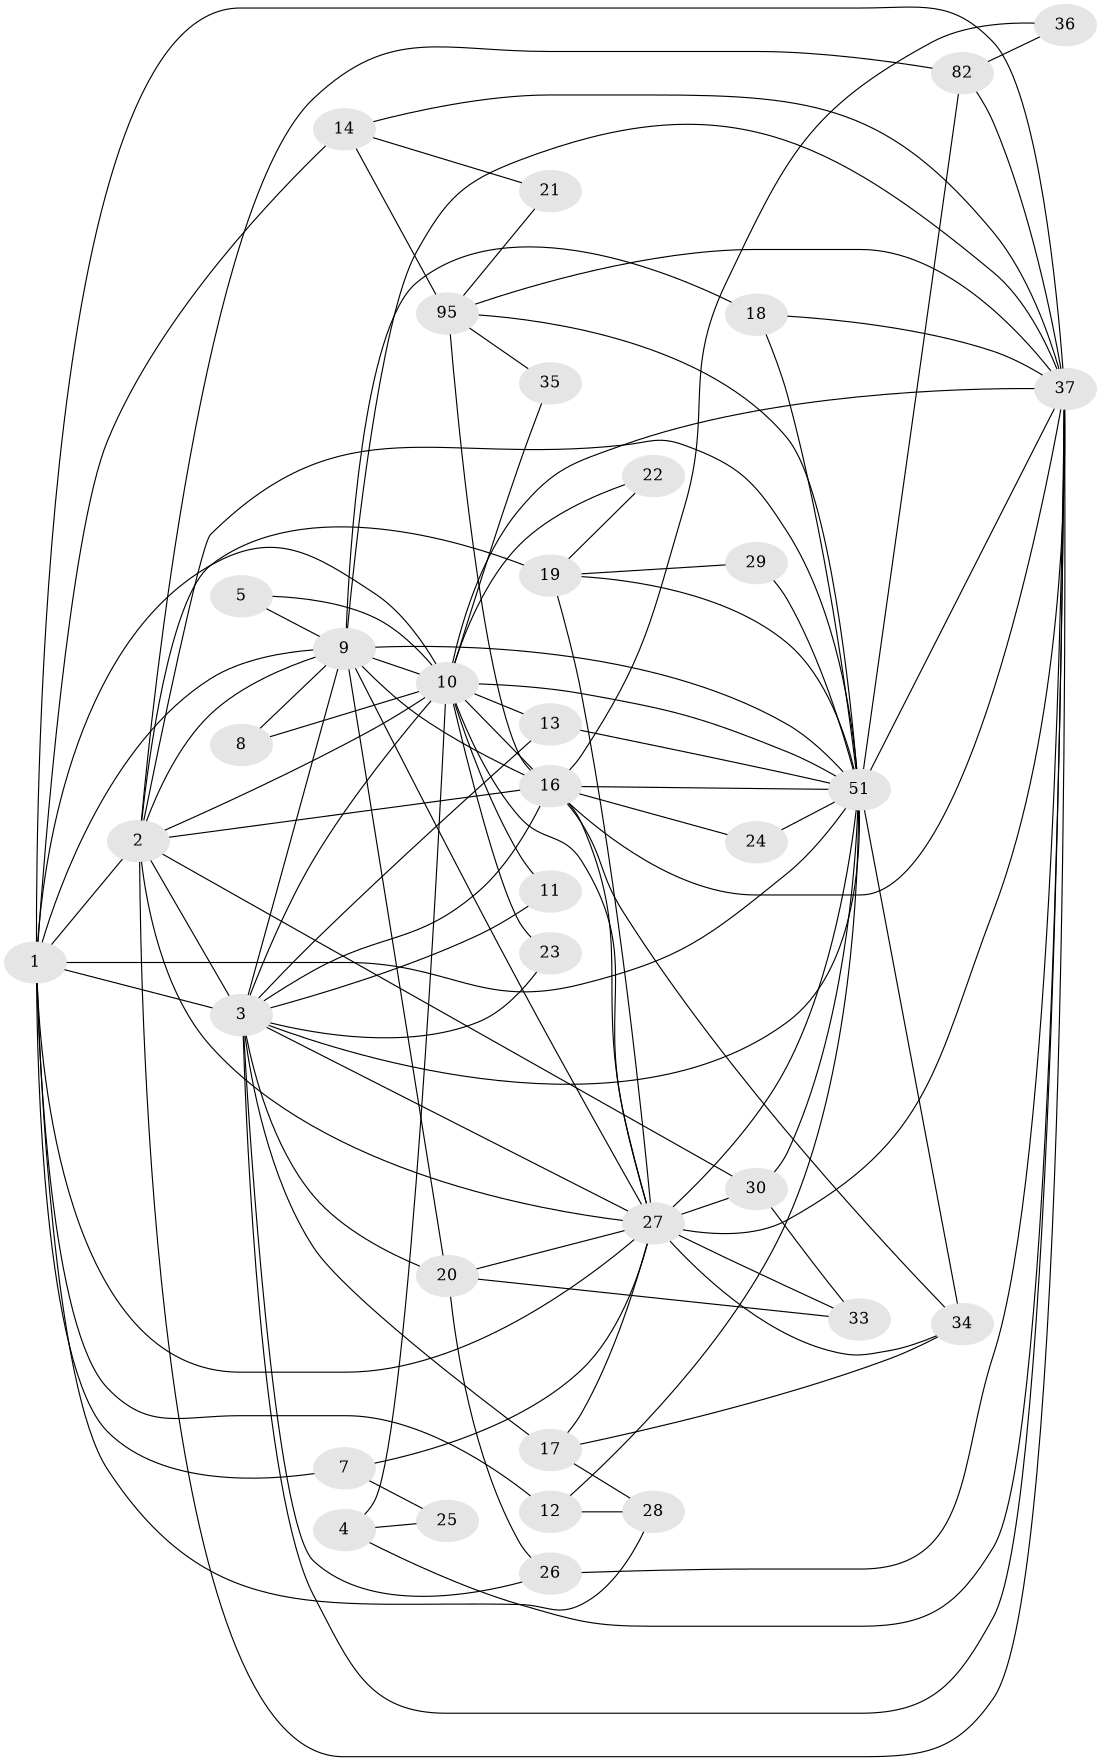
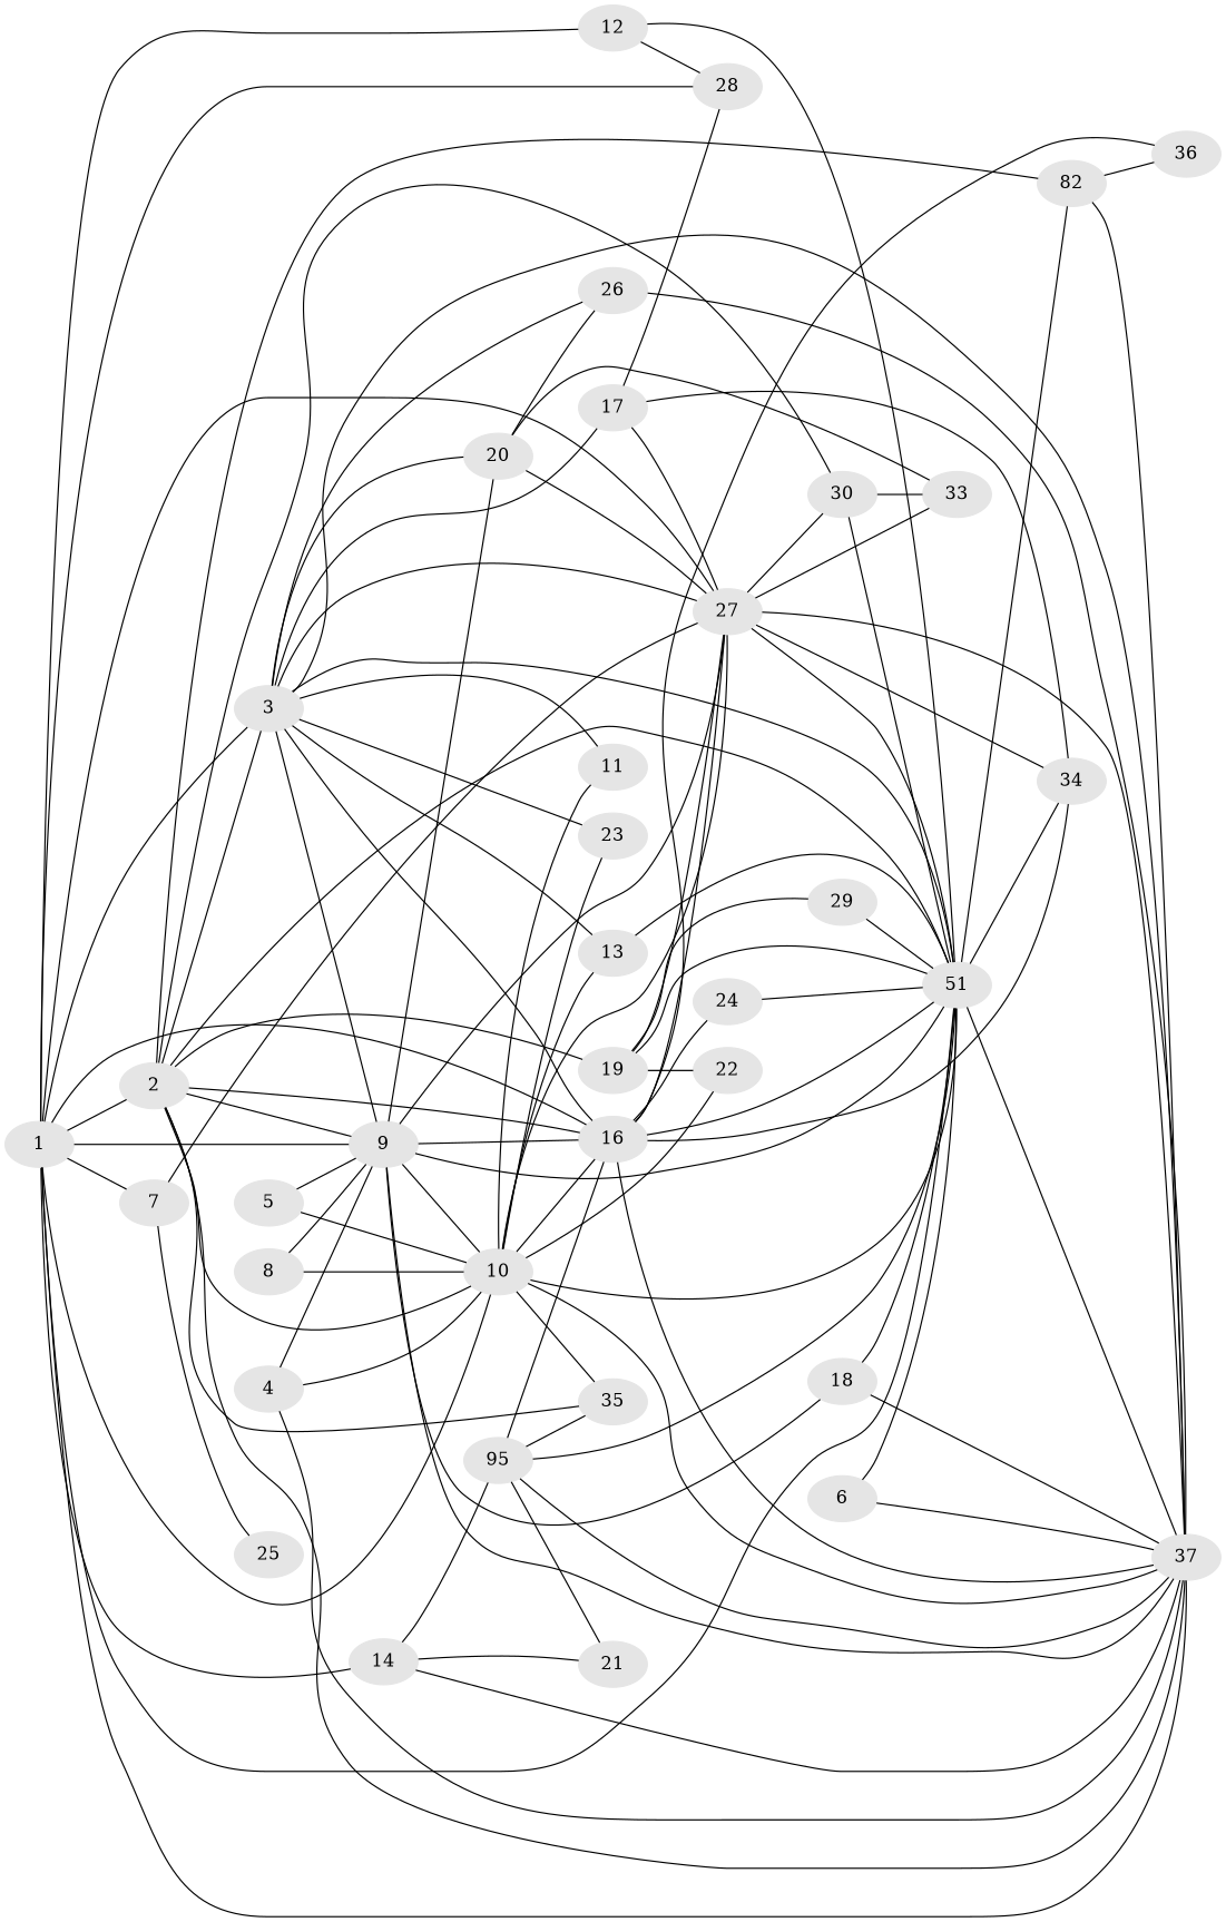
  graph {
    rankdir=LR
    node [color=gray90 style=filled]
    edge [weight=1.0]
    1
    2
    3
    7
    9
    10
    12
    14
    16
    27
    28
    n12 [label=51]
    37
    19
    30
    n16 [label=82]
    11
    13
    17
    20
    23
    26
    25
    18
    22
    35
    n27 [label=95]
    21
    24
    34
    36
    33
    29
    4
    5
+   6
    8
    1 -- 2 [weight=2.0]
    1 -- 3 [weight=3.0]
    1 -- 7
    1 -- 9 [weight=2.0]
    1 -- 10 [weight=3.0]
    1 -- 12
    1 -- 14
+   1 -- 16 [weight=2.0]
    1 -- 27 [weight=2.0]
    1 -- 28
    1 -- n12 [weight=3.0]
    1 -- 37 [weight=2.0]
    2 -- 3
    2 -- 9 [weight=2.0]
    2 -- 10
    2 -- 16
-   2 -- 27
+   2 -- 35
    2 -- n12
    2 -- 37
    2 -- 19
    2 -- 30
    2 -- n16
    3 -- 9
-   3 -- 10
    3 -- 16
    3 -- 27
    3 -- n12
    3 -- 37
    3 -- 11
    3 -- 13
    3 -- 17
    3 -- 20
    3 -- 23
    3 -- 26
    7 -- 27
    7 -- 25
    9 -- 10
    9 -- 16
    9 -- 27
    9 -- n12
    9 -- 37
    9 -- 20
    9 -- 18
    10 -- 16
    10 -- 27
    10 -- n12
    10 -- 37
    10 -- 11
    10 -- 13
    10 -- 23
    10 -- 22
    10 -- 35
    12 -- 28
    12 -- n12 [weight=2.0]
    14 -- 37
    14 -- n27
    14 -- 21
    16 -- 27 [weight=3.0]
    16 -- n12
    16 -- 37
    16 -- 24
    16 -- 34
    16 -- 36
    27 -- n12
    27 -- 37 [weight=2.0]
    27 -- 30
    27 -- 34
    27 -- 33
    n12 -- 37
    n12 -- n16
    n12 -- 34
    19 -- 27
    19 -- n12
    19 -- 22
    19 -- 29
    30 -- n12
    30 -- 33
    n16 -- 37
    n16 -- 36
    13 -- n12
    17 -- 27
    17 -- 28
    17 -- 34
    20 -- 27
    20 -- 26
    20 -- 33
    26 -- 37
    18 -- n12
    18 -- 37
    n27 -- 16
    n27 -- n12
    n27 -- 37
    n27 -- 35
    n27 -- 21
    24 -- n12
    29 -- n12
-   4 -- 25
+   4 -- 9
    4 -- 10
    4 -- 37
    5 -- 9
    5 -- 10
+   6 -- n12
+   6 -- 37
    8 -- 9
    8 -- 10
  }
